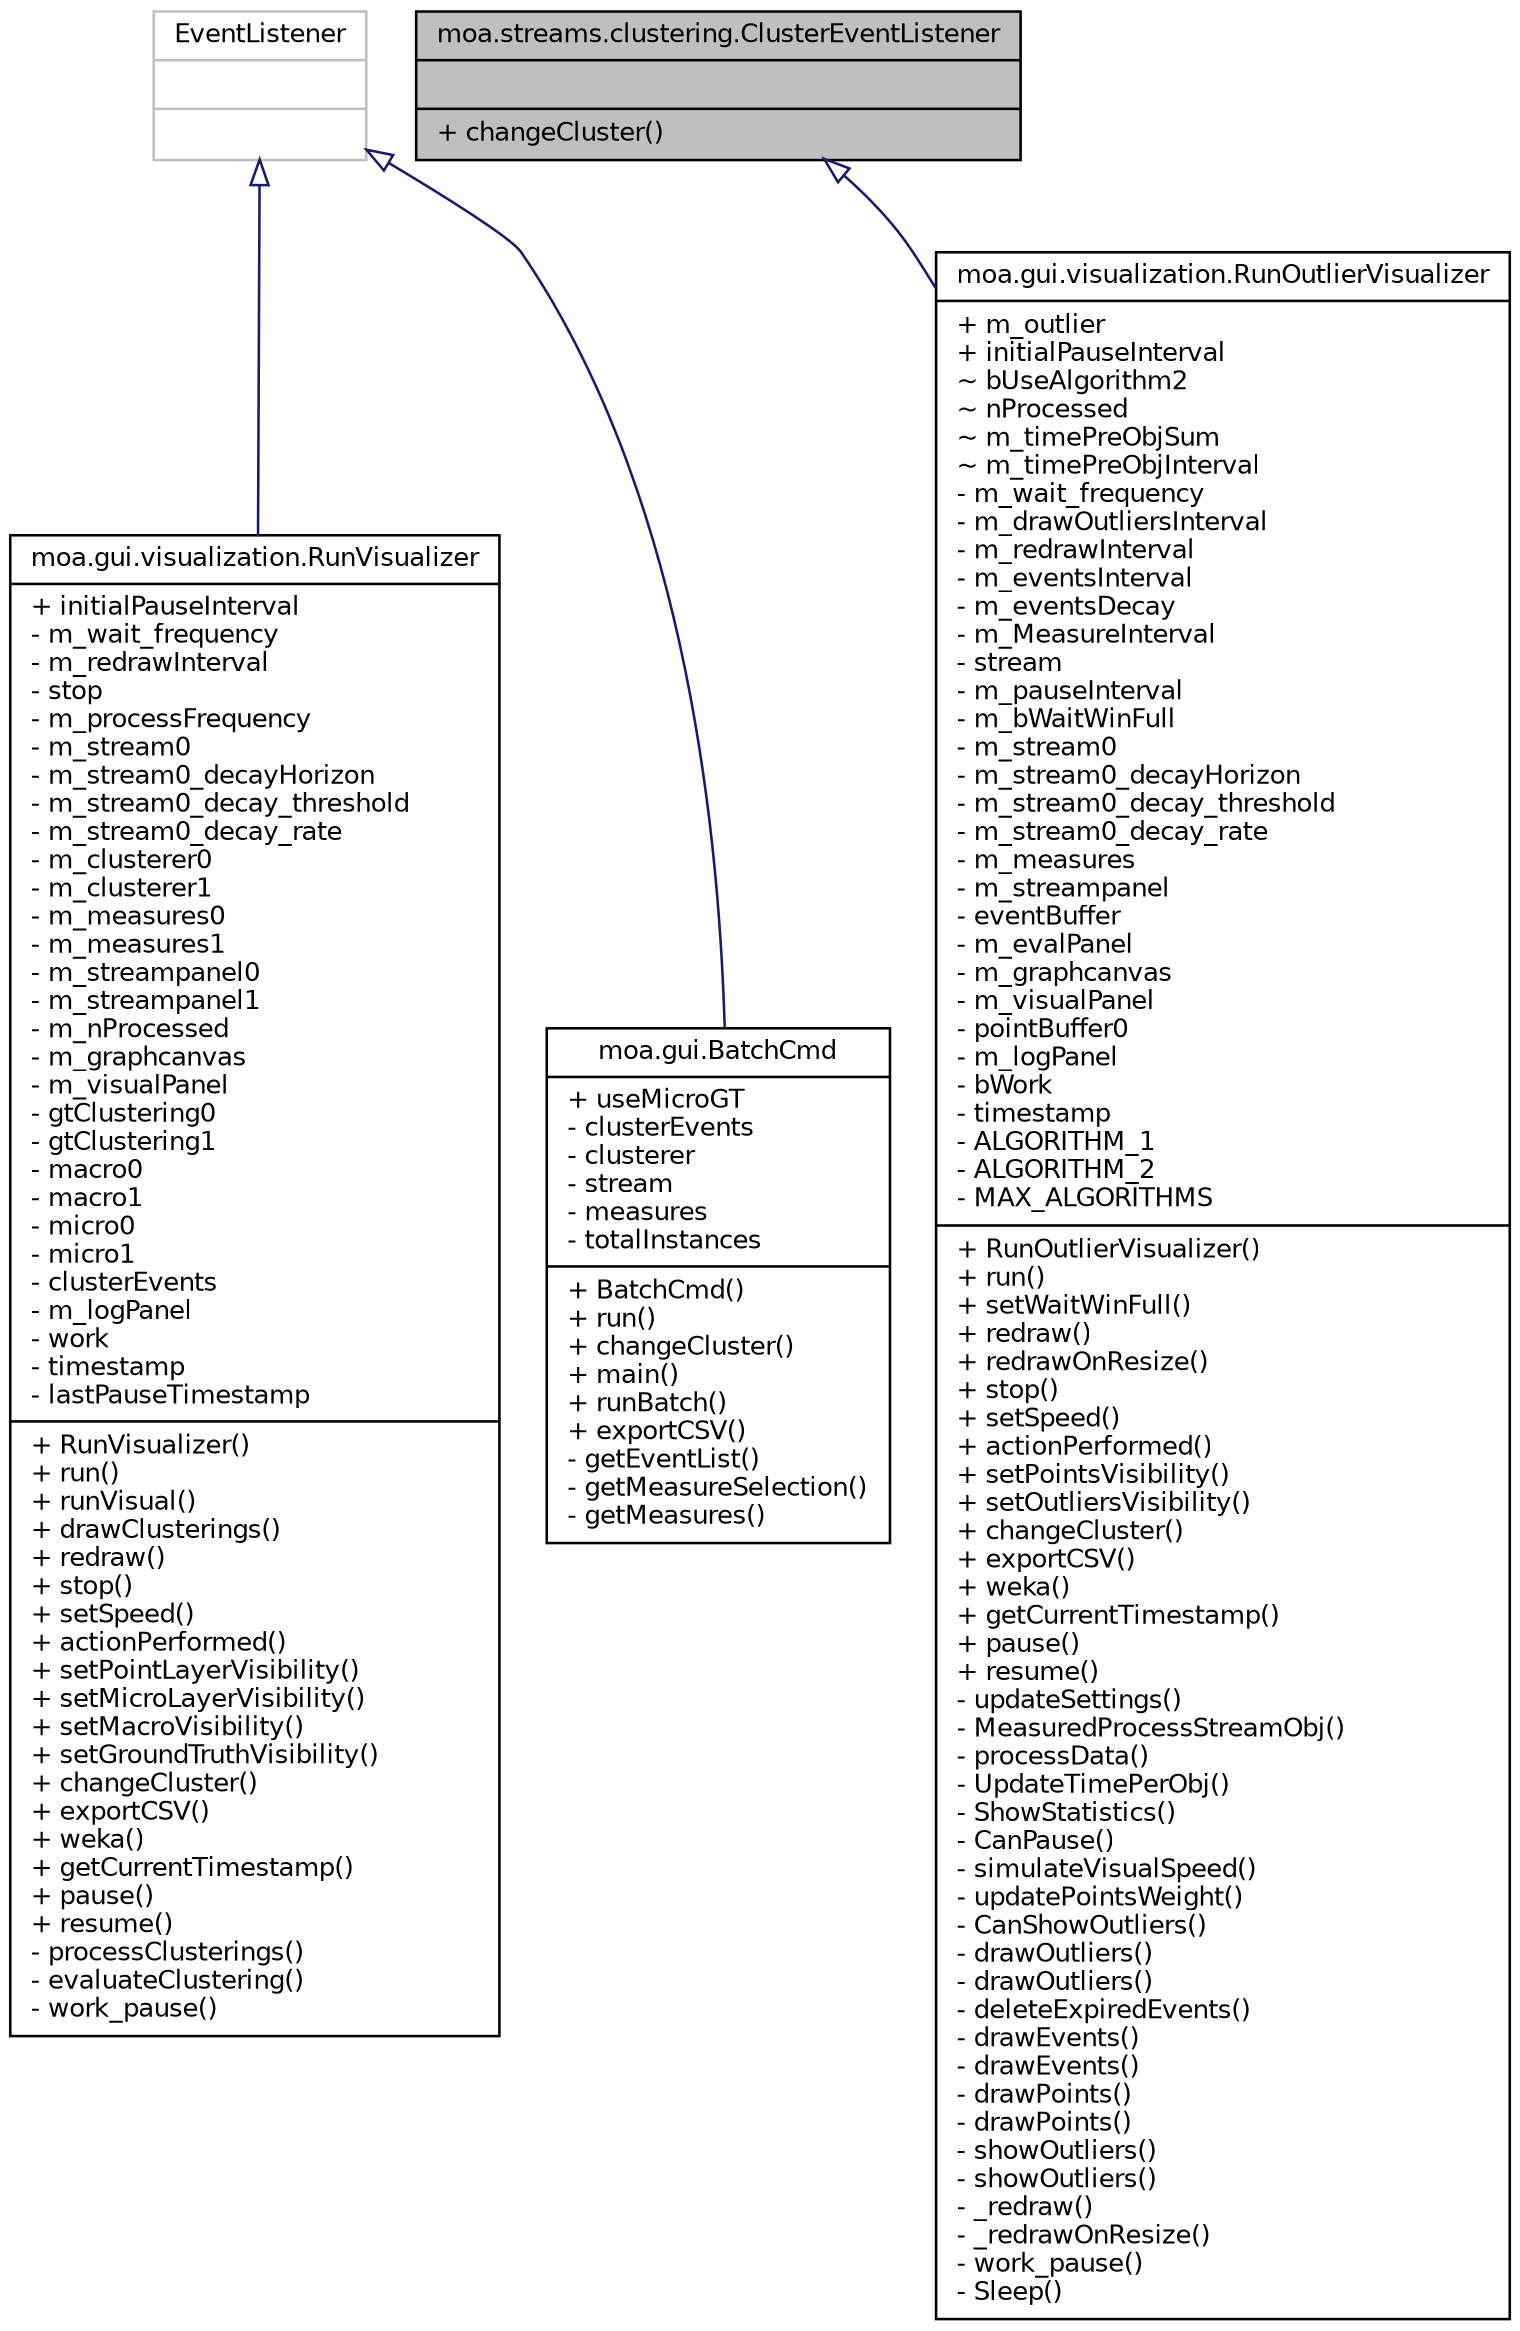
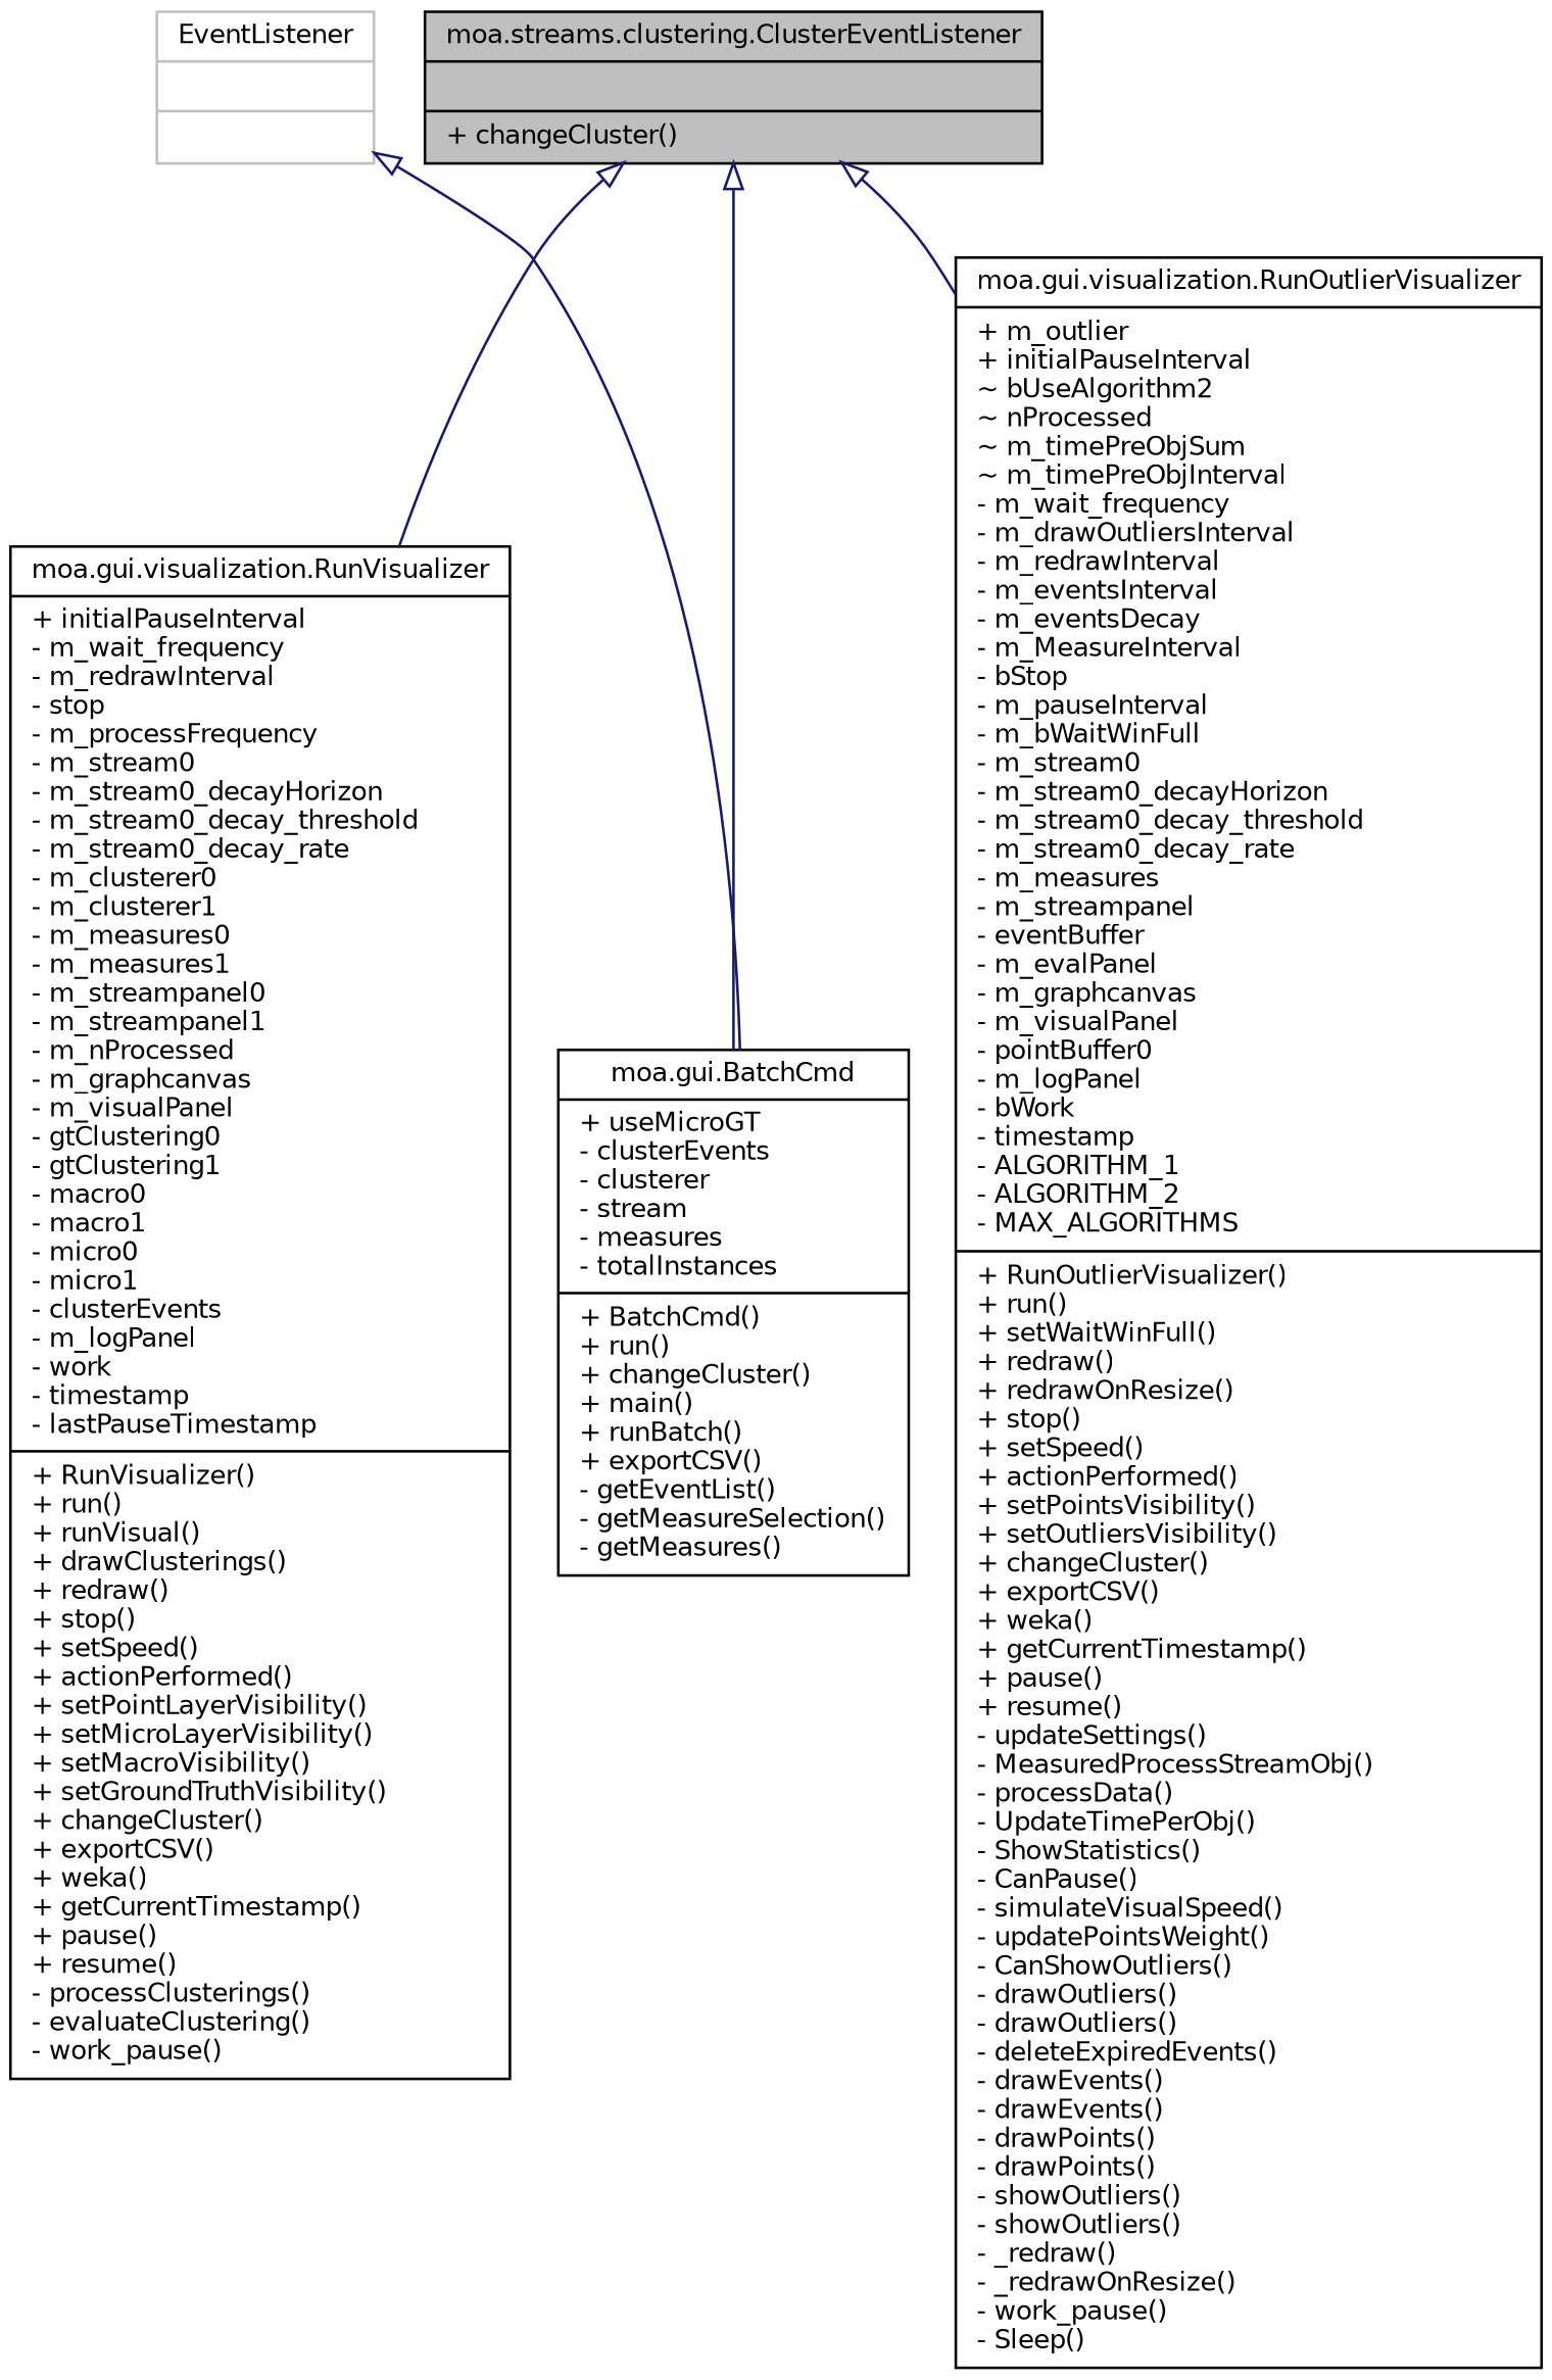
  digraph {
    node [color=black fillcolor=white fontname=Helvetica fontsize=10 shape=record style=filled]
    edge [arrowtail=empty color=midnightblue dir=back fontname=Helvetica fontsize=10 labelfontname=Helvetica labelfontsize=10 style=solid]
    n1 [fillcolor=grey75 fontcolor=black height=0.2 label="{moa.streams.clustering.ClusterEventListener\n||+ changeCluster()\l}" width=0.4]
    n2 [height=0.2 label="{moa.gui.BatchCmd\n|+ useMicroGT\l- clusterEvents\l- clusterer\l- stream\l- measures\l- totalInstances\l|+ BatchCmd()\l+ run()\l+ changeCluster()\l+ main()\l+ runBatch()\l+ exportCSV()\l- getEventList()\l- getMeasureSelection()\l- getMeasures()\l}" width=0.4]
-   n3 [height=0.2 label="{moa.gui.visualization.RunOutlierVisualizer\n|+ m_outlier\l+ initialPauseInterval\l~ bUseAlgorithm2\l~ nProcessed\l~ m_timePreObjSum\l~ m_timePreObjInterval\l- m_wait_frequency\l- m_drawOutliersInterval\l- m_redrawInterval\l- m_eventsInterval\l- m_eventsDecay\l- m_MeasureInterval\l- stream\l- m_pauseInterval\l- m_bWaitWinFull\l- m_stream0\l- m_stream0_decayHorizon\l- m_stream0_decay_threshold\l- m_stream0_decay_rate\l- m_measures\l- m_streampanel\l- eventBuffer\l- m_evalPanel\l- m_graphcanvas\l- m_visualPanel\l- pointBuffer0\l- m_logPanel\l- bWork\l- timestamp\l- ALGORITHM_1\l- ALGORITHM_2\l- MAX_ALGORITHMS\l|+ RunOutlierVisualizer()\l+ run()\l+ setWaitWinFull()\l+ redraw()\l+ redrawOnResize()\l+ stop()\l+ setSpeed()\l+ actionPerformed()\l+ setPointsVisibility()\l+ setOutliersVisibility()\l+ changeCluster()\l+ exportCSV()\l+ weka()\l+ getCurrentTimestamp()\l+ pause()\l+ resume()\l- updateSettings()\l- MeasuredProcessStreamObj()\l- processData()\l- UpdateTimePerObj()\l- ShowStatistics()\l- CanPause()\l- simulateVisualSpeed()\l- updatePointsWeight()\l- CanShowOutliers()\l- drawOutliers()\l- drawOutliers()\l- deleteExpiredEvents()\l- drawEvents()\l- drawEvents()\l- drawPoints()\l- drawPoints()\l- showOutliers()\l- showOutliers()\l- _redraw()\l- _redrawOnResize()\l- work_pause()\l- Sleep()\l}" width=0.4]
+   n3 [height=0.2 label="{moa.gui.visualization.RunOutlierVisualizer\n|+ m_outlier\l+ initialPauseInterval\l~ bUseAlgorithm2\l~ nProcessed\l~ m_timePreObjSum\l~ m_timePreObjInterval\l- m_wait_frequency\l- m_drawOutliersInterval\l- m_redrawInterval\l- m_eventsInterval\l- m_eventsDecay\l- m_MeasureInterval\l- bStop\l- m_pauseInterval\l- m_bWaitWinFull\l- m_stream0\l- m_stream0_decayHorizon\l- m_stream0_decay_threshold\l- m_stream0_decay_rate\l- m_measures\l- m_streampanel\l- eventBuffer\l- m_evalPanel\l- m_graphcanvas\l- m_visualPanel\l- pointBuffer0\l- m_logPanel\l- bWork\l- timestamp\l- ALGORITHM_1\l- ALGORITHM_2\l- MAX_ALGORITHMS\l|+ RunOutlierVisualizer()\l+ run()\l+ setWaitWinFull()\l+ redraw()\l+ redrawOnResize()\l+ stop()\l+ setSpeed()\l+ actionPerformed()\l+ setPointsVisibility()\l+ setOutliersVisibility()\l+ changeCluster()\l+ exportCSV()\l+ weka()\l+ getCurrentTimestamp()\l+ pause()\l+ resume()\l- updateSettings()\l- MeasuredProcessStreamObj()\l- processData()\l- UpdateTimePerObj()\l- ShowStatistics()\l- CanPause()\l- simulateVisualSpeed()\l- updatePointsWeight()\l- CanShowOutliers()\l- drawOutliers()\l- drawOutliers()\l- deleteExpiredEvents()\l- drawEvents()\l- drawEvents()\l- drawPoints()\l- drawPoints()\l- showOutliers()\l- showOutliers()\l- _redraw()\l- _redrawOnResize()\l- work_pause()\l- Sleep()\l}" width=0.4]
    n4 [height=0.2 label="{moa.gui.visualization.RunVisualizer\n|+ initialPauseInterval\l- m_wait_frequency\l- m_redrawInterval\l- stop\l- m_processFrequency\l- m_stream0\l- m_stream0_decayHorizon\l- m_stream0_decay_threshold\l- m_stream0_decay_rate\l- m_clusterer0\l- m_clusterer1\l- m_measures0\l- m_measures1\l- m_streampanel0\l- m_streampanel1\l- m_nProcessed\l- m_graphcanvas\l- m_visualPanel\l- gtClustering0\l- gtClustering1\l- macro0\l- macro1\l- micro0\l- micro1\l- clusterEvents\l- m_logPanel\l- work\l- timestamp\l- lastPauseTimestamp\l|+ RunVisualizer()\l+ run()\l+ runVisual()\l+ drawClusterings()\l+ redraw()\l+ stop()\l+ setSpeed()\l+ actionPerformed()\l+ setPointLayerVisibility()\l+ setMicroLayerVisibility()\l+ setMacroVisibility()\l+ setGroundTruthVisibility()\l+ changeCluster()\l+ exportCSV()\l+ weka()\l+ getCurrentTimestamp()\l+ pause()\l+ resume()\l- processClusterings()\l- evaluateClustering()\l- work_pause()\l}" width=0.4]
    n5 [color=grey75 height=0.2 label="{EventListener\n||}" width=0.4]
+   n1 -> n2
    n1 -> n3
-   n5 -> n4
+   n1 -> n4
    n5 -> n2
  }
